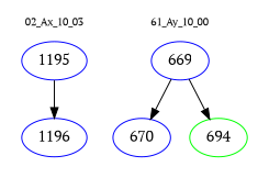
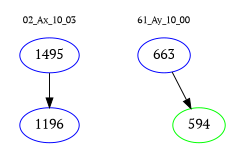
  digraph {
    fontname="PT Serif"
    node [color=blue fontname="PT Serif"]
    edge [color=black fontname="PT Serif"]
-   n1 [label=1195]
+   n1 [label=1495]
    n2 [label=1196]
-   n3 [label=669]
-   n4 [label=670]
-   n5 [color=green label=694]
+   n3 [label=663]
+   n5 [color=green label=594]
    subgraph cluster_1 {
      color=white
      fontsize=10
      label="02_Ax_10_03"
      n1
      n2
    }
    subgraph cluster_2 {
      color=white
      fontsize=10
      label="61_Ay_10_00"
      n3
-     n4
      n5
    }
    n1 -> n2
-   n3 -> n4
    n3 -> n5
  }
